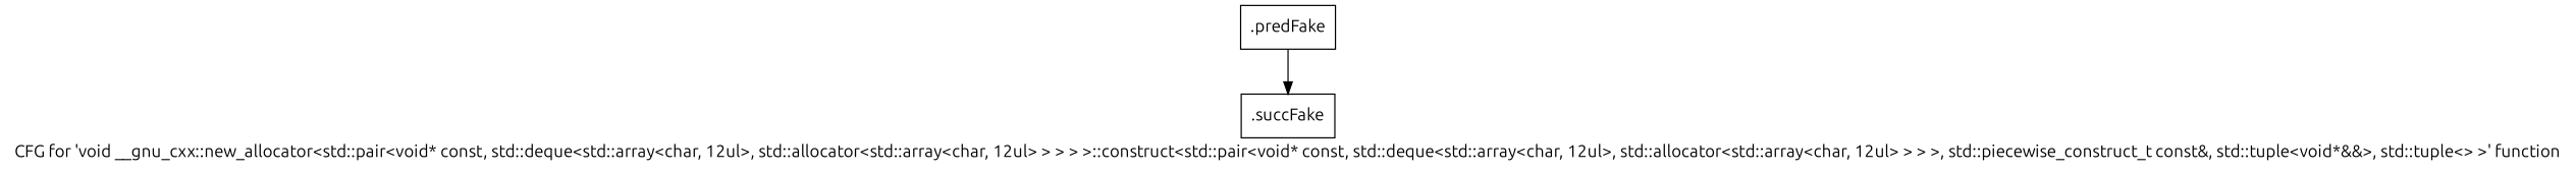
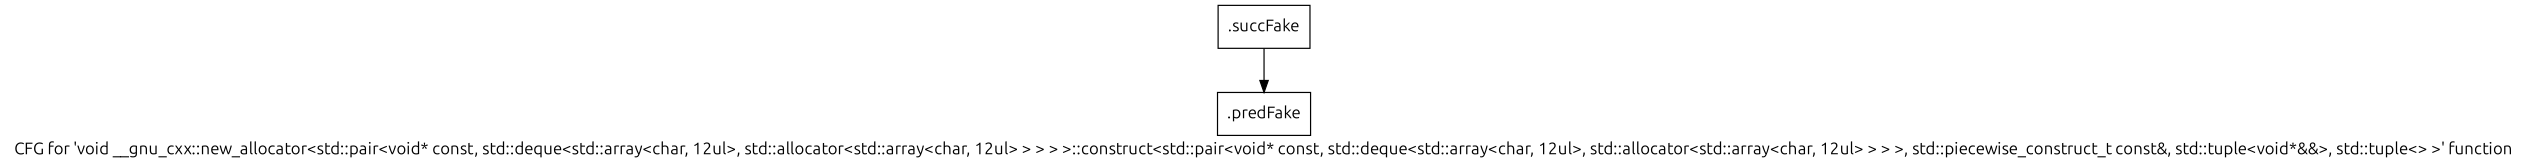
  digraph {
    label="CFG for 'void __gnu_cxx::new_allocator\<std::pair\<void* const, std::deque\<std::array\<char, 12ul\>, std::allocator\<std::array\<char, 12ul\> \> \> \> \>::construct\<std::pair\<void* const, std::deque\<std::array\<char, 12ul\>, std::allocator\<std::array\<char, 12ul\> \> \> \>, std::piecewise_construct_t const&, std::tuple\<void*&&\>, std::tuple\<\> \>' function"
    fontname=Ubuntu
    node [shape=record fontname=Ubuntu]
    n1 [label="{.predFake}"]
    n2 [filename="/media/miguel/NewVolume/Linux/Xilinx/Vitis_HLS/2020.2/tps/lnx64/gcc-6.2.0/lib/gcc/x86_64-pc-linux-gnu/6.2.0/../../../../include/c++/6.2.0/ext/new_allocator.h" label="{.succFake}" linenumber=120]
-   n1 -> n2 [execusionnum=2 filename="/media/miguel/NewVolume/Linux/Xilinx/Vitis_HLS/2020.2/tps/lnx64/gcc-6.2.0/lib/gcc/x86_64-pc-linux-gnu/6.2.0/../../../../include/c++/6.2.0/ext/new_allocator.h" fontname=Ubuntu]
+   n2 -> n1 [execusionnum=2 filename="/media/miguel/NewVolume/Linux/Xilinx/Vitis_HLS/2020.2/tps/lnx64/gcc-6.2.0/lib/gcc/x86_64-pc-linux-gnu/6.2.0/../../../../include/c++/6.2.0/ext/new_allocator.h" fontname=Ubuntu]
  }
